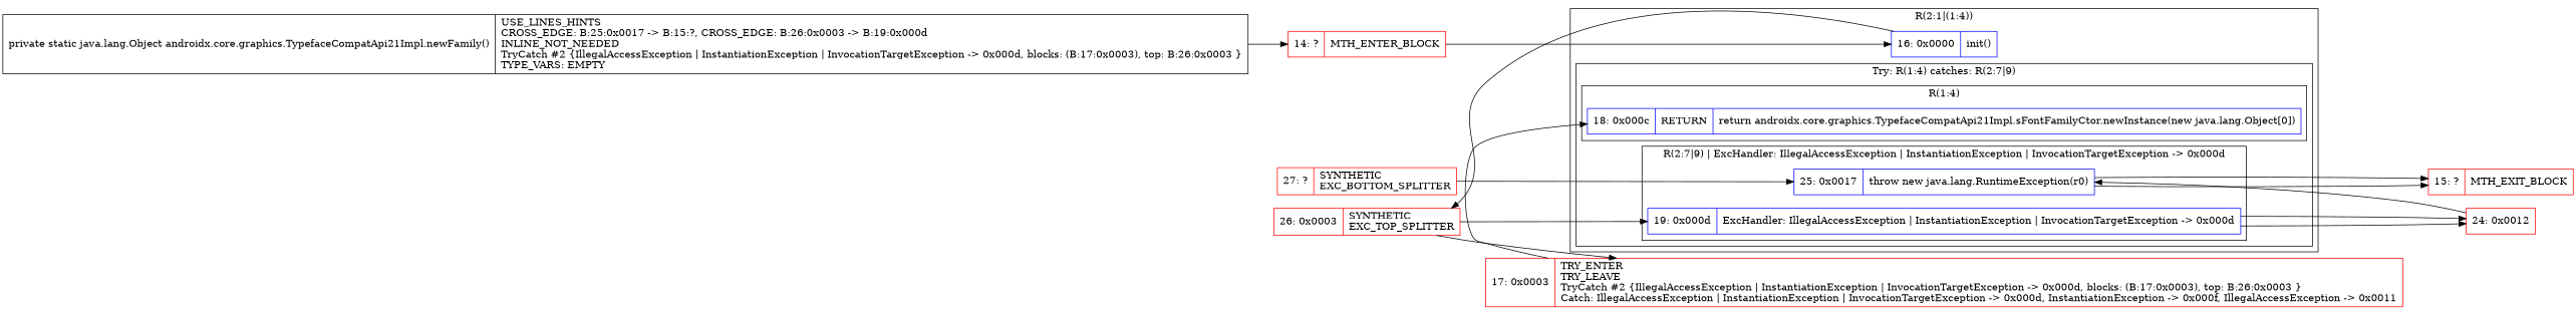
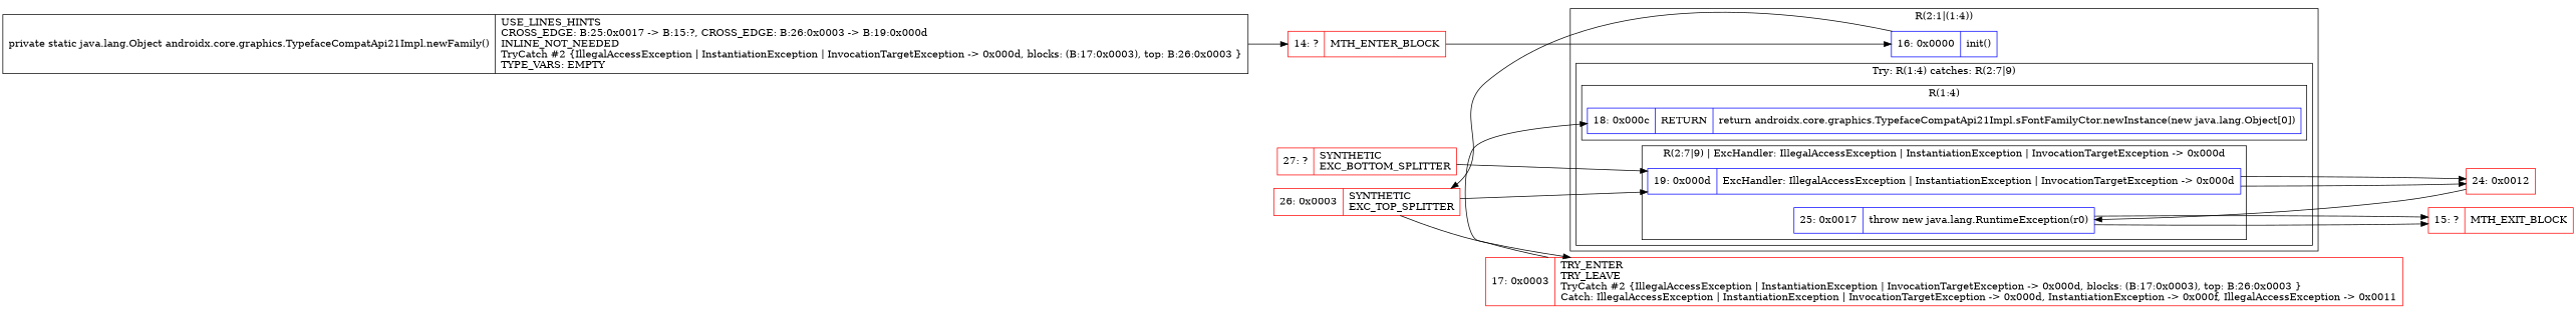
  digraph {
    rankdir=LR
    node [color=red shape=record]
    n1 [color=blue label="{18\:\ 0x000c|RETURN\l|return androidx.core.graphics.TypefaceCompatApi21Impl.sFontFamilyCtor.newInstance(new java.lang.Object[0])\l}"]
    n2 [color=blue label="{19\:\ 0x000d|ExcHandler: IllegalAccessException \| InstantiationException \| InvocationTargetException \-\> 0x000d\l}"]
    n3 [color=blue label="{25\:\ 0x0017|throw new java.lang.RuntimeException(r0)\l}"]
    n4 [color=blue label="{16\:\ 0x0000|init()\l}"]
    n5 [label="{24\:\ 0x0012}"]
    n6 [label="{15\:\ ?|MTH_EXIT_BLOCK\l}"]
    n7 [label="{26\:\ 0x0003|SYNTHETIC\lEXC_TOP_SPLITTER\l}"]
    n8 [label="{17\:\ 0x0003|TRY_ENTER\lTRY_LEAVE\lTryCatch #2 \{IllegalAccessException \| InstantiationException \| InvocationTargetException \-\> 0x000d, blocks: (B:17:0x0003), top: B:26:0x0003 \}\lCatch: IllegalAccessException \| InstantiationException \| InvocationTargetException \-\> 0x000d, InstantiationException \-\> 0x000f, IllegalAccessException \-\> 0x0011\l}"]
    n9 [label="{14\:\ ?|MTH_ENTER_BLOCK\l}"]
    n10 [label="{27\:\ ?|SYNTHETIC\lEXC_BOTTOM_SPLITTER\l}"]
    n11 [label="{private static java.lang.Object androidx.core.graphics.TypefaceCompatApi21Impl.newFamily()  | USE_LINES_HINTS\lCROSS_EDGE: B:25:0x0017 \-\> B:15:?, CROSS_EDGE: B:26:0x0003 \-\> B:19:0x000d\lINLINE_NOT_NEEDED\lTryCatch #2 \{IllegalAccessException \| InstantiationException \| InvocationTargetException \-\> 0x000d, blocks: (B:17:0x0003), top: B:26:0x0003 \}\lTYPE_VARS: EMPTY\l}" color=""]
    subgraph cluster_1 {
      label="R(2:1|(1:4))"
      n4
      subgraph cluster_2 {
        label="Try: R(1:4) catches: R(2:7|9)"
        subgraph cluster_3 {
          label="R(1:4)"
          n1
        }
        subgraph cluster_4 {
          label="R(2:7|9) | ExcHandler: IllegalAccessException \| InstantiationException \| InvocationTargetException \-\> 0x000d\l"
          n2
          n3
        }
      }
    }
    subgraph cluster_5 {
      label="R(2:7|9) | ExcHandler: IllegalAccessException \| InstantiationException \| InvocationTargetException \-\> 0x000d\l"
    }
    n2 -> n5
    n2 -> n5
    n3 -> n6
    n3 -> n6
    n4 -> n7
    n5 -> n3
    n7 -> n2
    n7 -> n8
    n8 -> n1
    n9 -> n4
-   n10 -> n3
+   n10 -> n2
    n11 -> n9
  }
